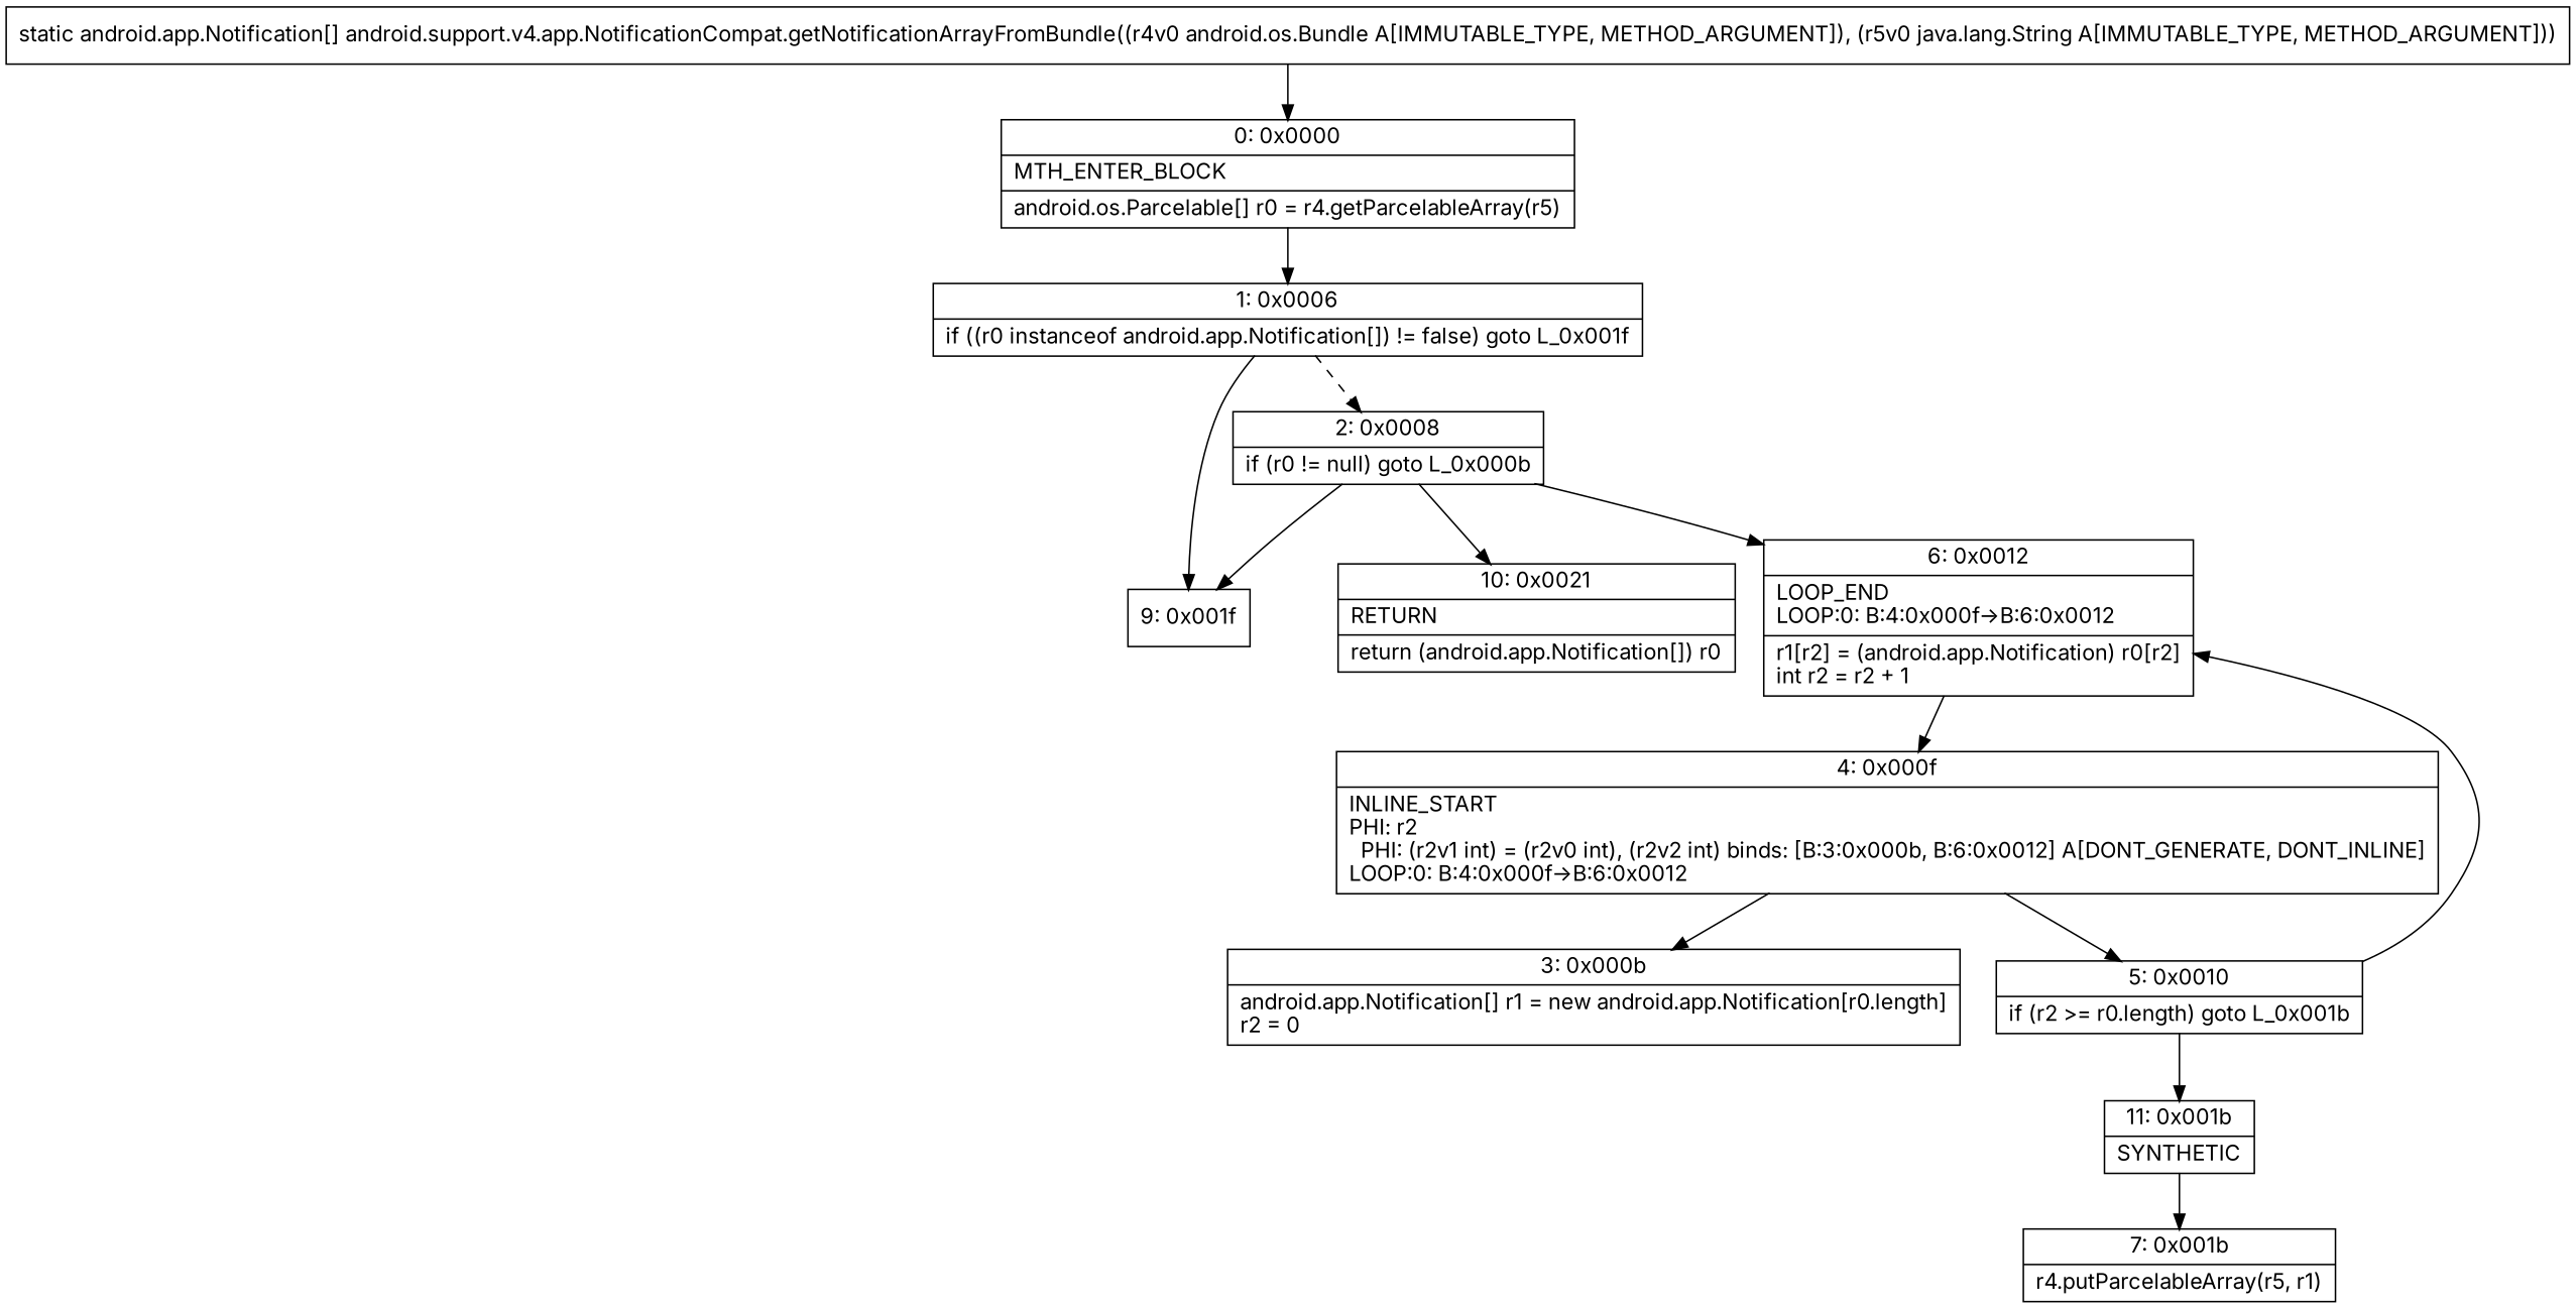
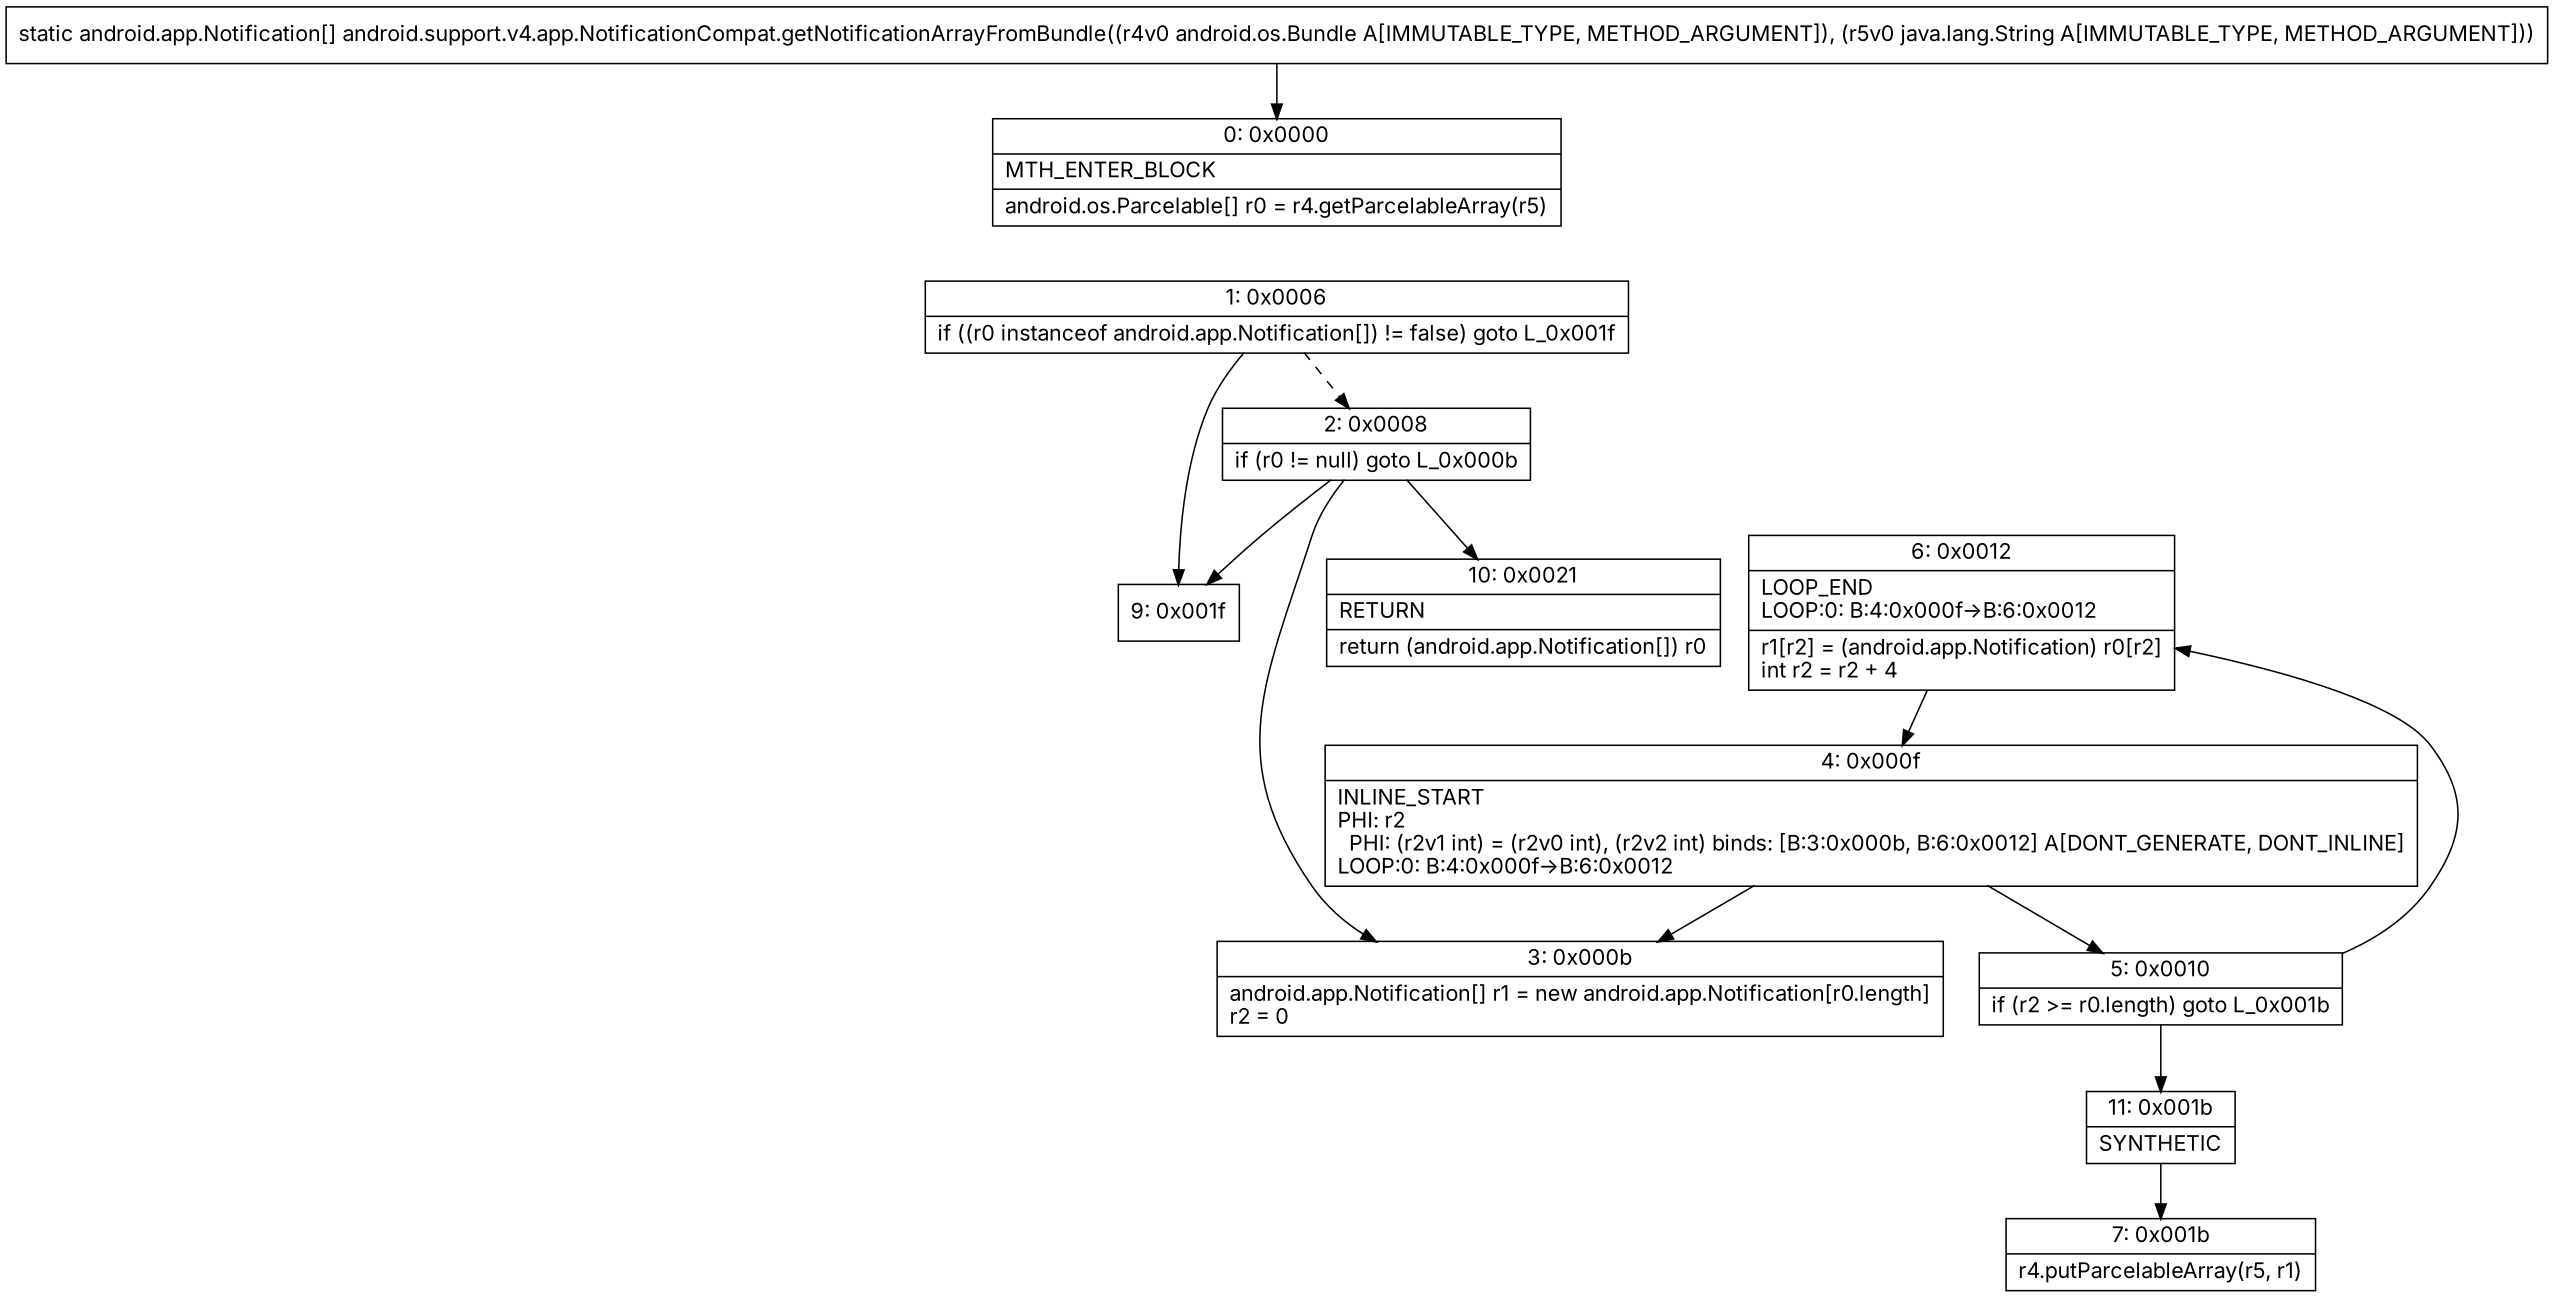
  digraph {
    fontname=Inter
    node [fontname=Inter shape=record]
    edge [fontname=Inter]
    n1 [label="{0\:\ 0x0000|MTH_ENTER_BLOCK\l|android.os.Parcelable[] r0 = r4.getParcelableArray(r5)\l}"]
    n2 [label="{1\:\ 0x0006|if ((r0 instanceof android.app.Notification[]) != false) goto L_0x001f\l}"]
    n3 [label="{2\:\ 0x0008|if (r0 != null) goto L_0x000b\l}"]
    n4 [label="{9\:\ 0x001f}"]
    n5 [label="{3\:\ 0x000b|android.app.Notification[] r1 = new android.app.Notification[r0.length]\lr2 = 0\l}"]
    n6 [label="{10\:\ 0x0021|RETURN\l|return (android.app.Notification[]) r0\l}"]
    n7 [label="{4\:\ 0x000f|INLINE_START\lPHI: r2 \l  PHI: (r2v1 int) = (r2v0 int), (r2v2 int) binds: [B:3:0x000b, B:6:0x0012] A[DONT_GENERATE, DONT_INLINE]\lLOOP:0: B:4:0x000f\-\>B:6:0x0012\l}"]
    n8 [label="{5\:\ 0x0010|if (r2 \>= r0.length) goto L_0x001b\l}"]
-   n9 [label="{6\:\ 0x0012|LOOP_END\lLOOP:0: B:4:0x000f\-\>B:6:0x0012\l|r1[r2] = (android.app.Notification) r0[r2]\lint r2 = r2 + 1\l}"]
+   n9 [label="{6\:\ 0x0012|LOOP_END\lLOOP:0: B:4:0x000f\-\>B:6:0x0012\l|r1[r2] = (android.app.Notification) r0[r2]\lint r2 = r2 + 4\l}"]
    n10 [label="{11\:\ 0x001b|SYNTHETIC\l}"]
    n11 [label="{7\:\ 0x001b|r4.putParcelableArray(r5, r1)\l}"]
    n12 [label="{static android.app.Notification[] android.support.v4.app.NotificationCompat.getNotificationArrayFromBundle((r4v0 android.os.Bundle A[IMMUTABLE_TYPE, METHOD_ARGUMENT]), (r5v0 java.lang.String A[IMMUTABLE_TYPE, METHOD_ARGUMENT])) }"]
-   n1 -> n2
    n2 -> n3 [style=dashed]
    n2 -> n4
    n3 -> n4 [style=solid]
-   n3 -> n9
+   n3 -> n5
    n3 -> n6
    n7 -> n5
    n7 -> n8
    n8 -> n9 [style=solid]
    n8 -> n10
    n9 -> n7
    n10 -> n11
    n12 -> n1
  }
